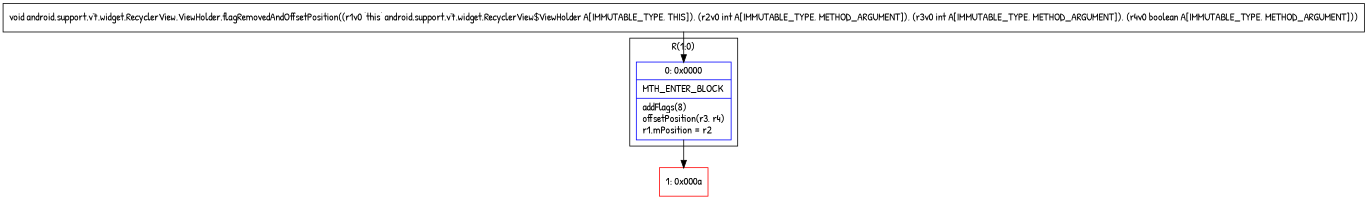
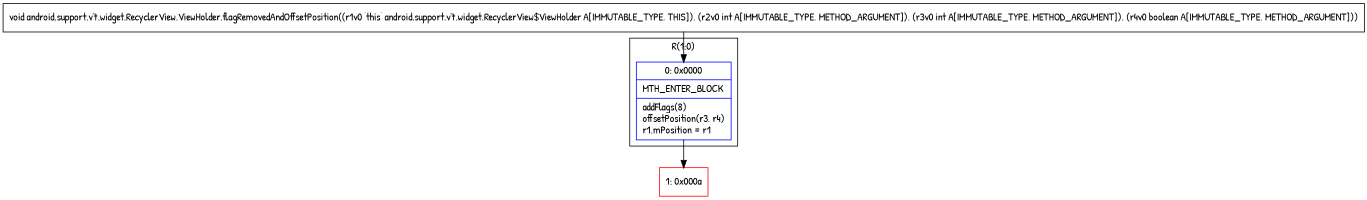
  digraph {
    fontname="Patrick Hand"
    node [shape=record fontname="Patrick Hand"]
    edge [fontname="Patrick Hand"]
-   n1 [color=blue label="{0\:\ 0x0000|MTH_ENTER_BLOCK\l|addFlags(8)\loffsetPosition(r3, r4)\lr1.mPosition = r2\l}"]
+   n1 [color=blue label="{0\:\ 0x0000|MTH_ENTER_BLOCK\l|addFlags(8)\loffsetPosition(r3, r4)\lr1.mPosition = r1\l}"]
    n2 [color=red label="{1\:\ 0x000a}"]
    n3 [label="{void android.support.v7.widget.RecyclerView.ViewHolder.flagRemovedAndOffsetPosition((r1v0 'this' android.support.v7.widget.RecyclerView$ViewHolder A[IMMUTABLE_TYPE, THIS]), (r2v0 int A[IMMUTABLE_TYPE, METHOD_ARGUMENT]), (r3v0 int A[IMMUTABLE_TYPE, METHOD_ARGUMENT]), (r4v0 boolean A[IMMUTABLE_TYPE, METHOD_ARGUMENT])) }"]
    subgraph cluster_1 {
      label="R(1:0)"
      n1
    }
    n1 -> n2
    n3 -> n1
  }
